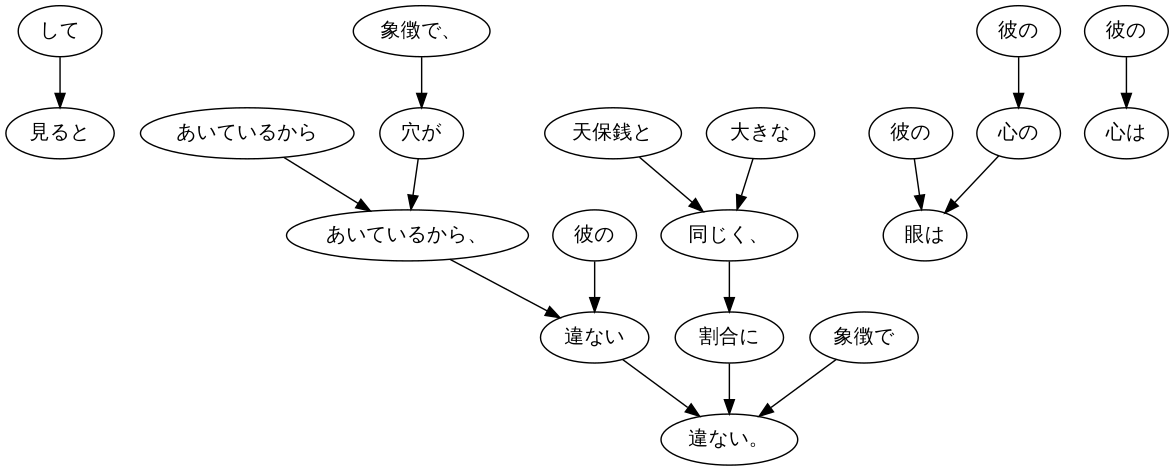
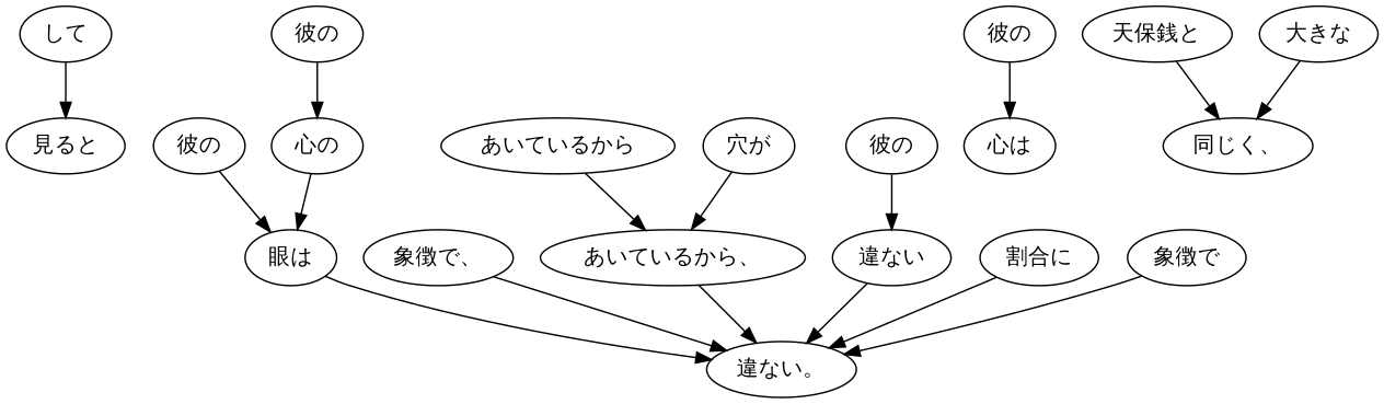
  digraph {
    n1 [label="して"]
    n2 [label="見ると"]
    n3 [label="違ない。"]
    n4 [label="彼の"]
    n5 [label="眼は"]
    n6 [label="彼の"]
    n7 [label="心の"]
    n8 [label="象徴で、"]
    n9 [label="彼の"]
    n10 [label="心は"]
    n11 [label="あいているから、"]
    n12 [label="あいているから"]
    n13 [label="穴が"]
    n14 [label="彼の"]
    n15 [label="違ない"]
    n16 [label="天保銭と"]
    n17 [label="同じく、"]
    n18 [label="割合に"]
    n19 [label="大きな"]
    n20 [label="象徴で"]
    n1 -> n2
    n4 -> n5
+   n5 -> n3
    n6 -> n7
    n7 -> n5
-   n8 -> n13
+   n8 -> n3
    n9 -> n10
-   n11 -> n15
+   n11 -> n3
    n12 -> n11
    n13 -> n11
    n14 -> n15
    n15 -> n3
    n16 -> n17
-   n17 -> n18
    n18 -> n3
    n19 -> n17
    n20 -> n3
  }
